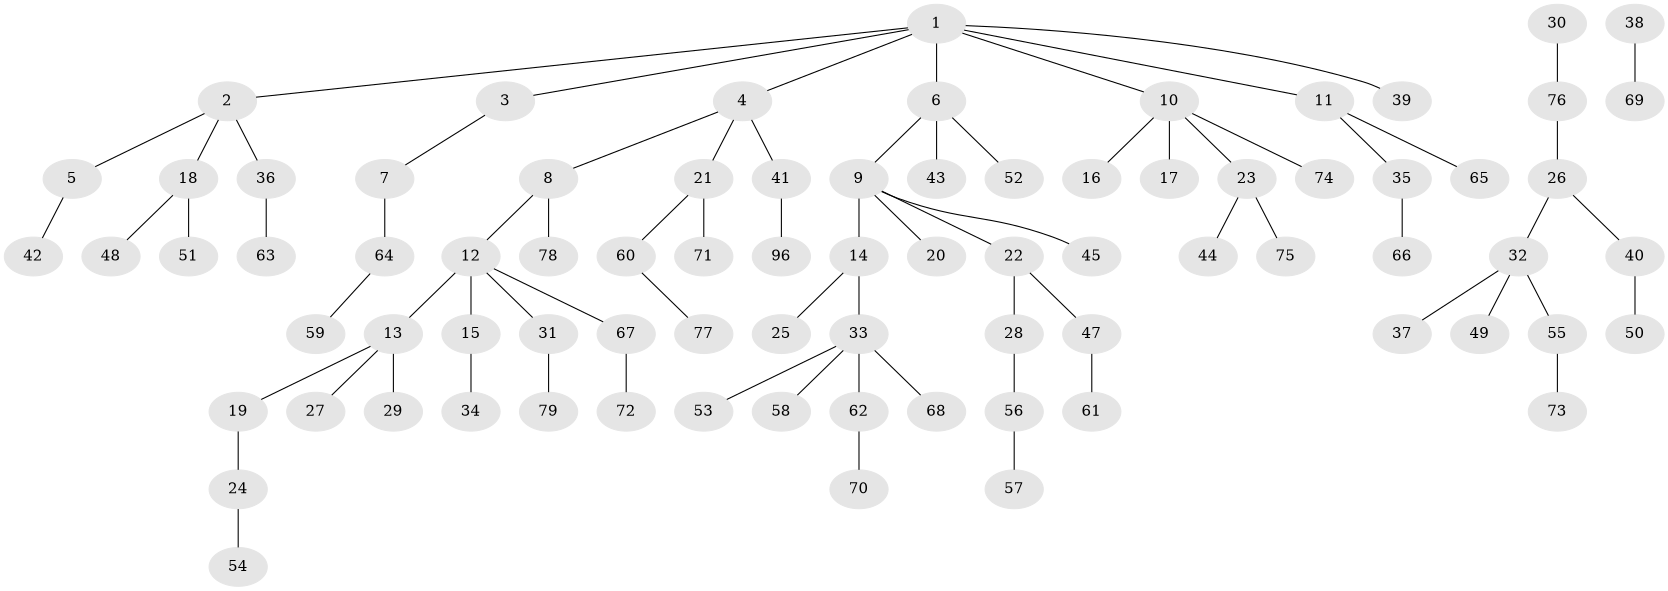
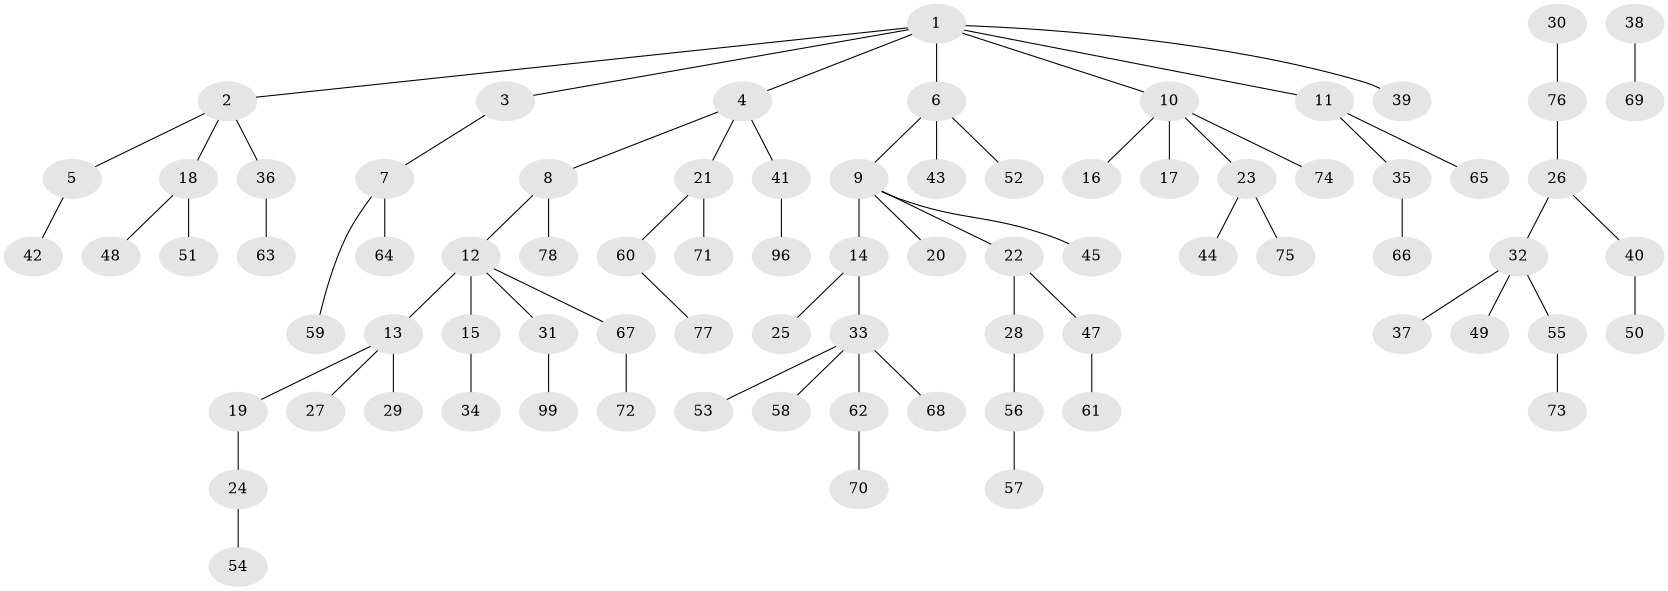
  graph {
    node [color=gray90 style=filled]
    1
    2
    3
    4
    6
    10
    11
    39
    5
    18
    36
    7
    8
    21
    41
    9
    43
    52
    16
    17
    23
    74
    35
    65
    42
    48
    51
    63
    59
    64
    26
    32
    40
    30
    76
    12
    78
    60
    71
    n40 [label=96]
    14
    20
    22
    45
    38
    69
    13
    15
    31
    67
    25
    33
    28
    47
    44
    75
    66
    19
    27
    29
    34
-   79
+   79 [label=99]
    72
    24
    53
    58
    62
    68
    54
    77
    56
    61
    37
    49
    55
    50
    57
    73
    70
    1 -- 2
    1 -- 3
    1 -- 4
    1 -- 6
    1 -- 10
    1 -- 11
    1 -- 39
    2 -- 5
    2 -- 18
    2 -- 36
    3 -- 7
    4 -- 8
    4 -- 21
    4 -- 41
    6 -- 9
    6 -- 43
    6 -- 52
    10 -- 16
    10 -- 17
    10 -- 23
    10 -- 74
    11 -- 35
    11 -- 65
    5 -- 42
    18 -- 48
    18 -- 51
    36 -- 63
-   64 -- 59
+   7 -- 59
    7 -- 64
    8 -- 12
    8 -- 78
    21 -- 60
    21 -- 71
    41 -- n40
    9 -- 14
    9 -- 20
    9 -- 22
    9 -- 45
    23 -- 44
    23 -- 75
    35 -- 66
    26 -- 32
    26 -- 40
    32 -- 37
    32 -- 49
    32 -- 55
    40 -- 50
    30 -- 76
    76 -- 26
    12 -- 13
    12 -- 15
    12 -- 31
    12 -- 67
    60 -- 77
    14 -- 25
    14 -- 33
    22 -- 28
    22 -- 47
    38 -- 69
    13 -- 19
    13 -- 27
    13 -- 29
    15 -- 34
    31 -- 79
    67 -- 72
    33 -- 53
    33 -- 58
    33 -- 62
    33 -- 68
    28 -- 56
    47 -- 61
    19 -- 24
    24 -- 54
    62 -- 70
    56 -- 57
    55 -- 73
  }
